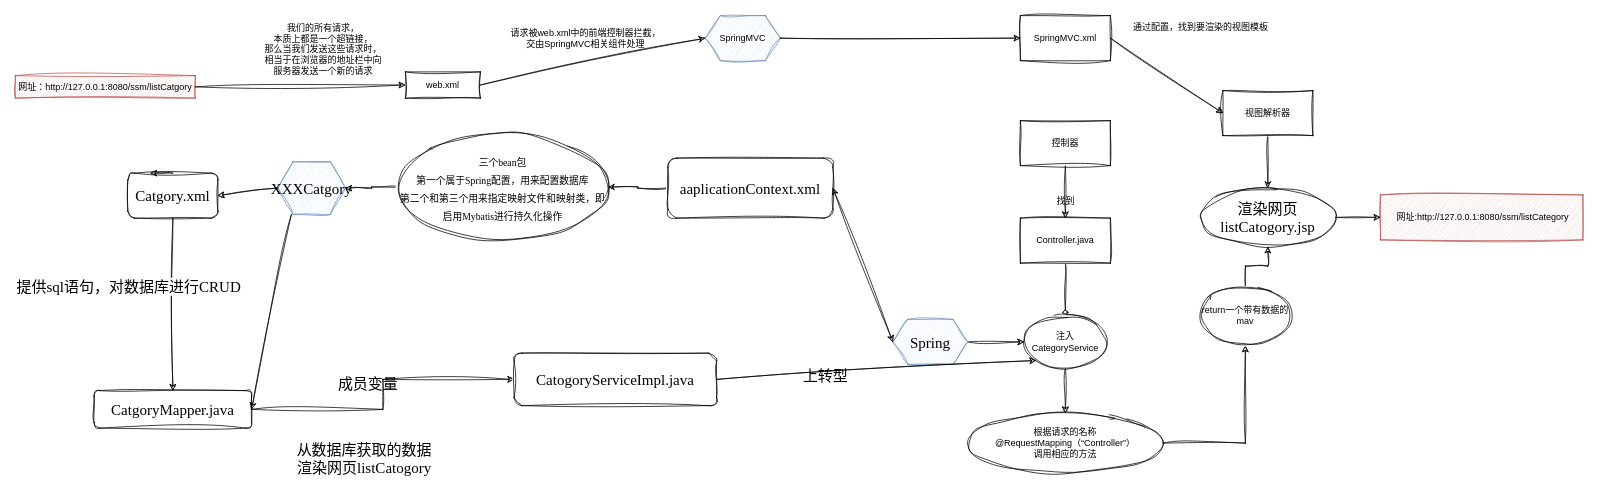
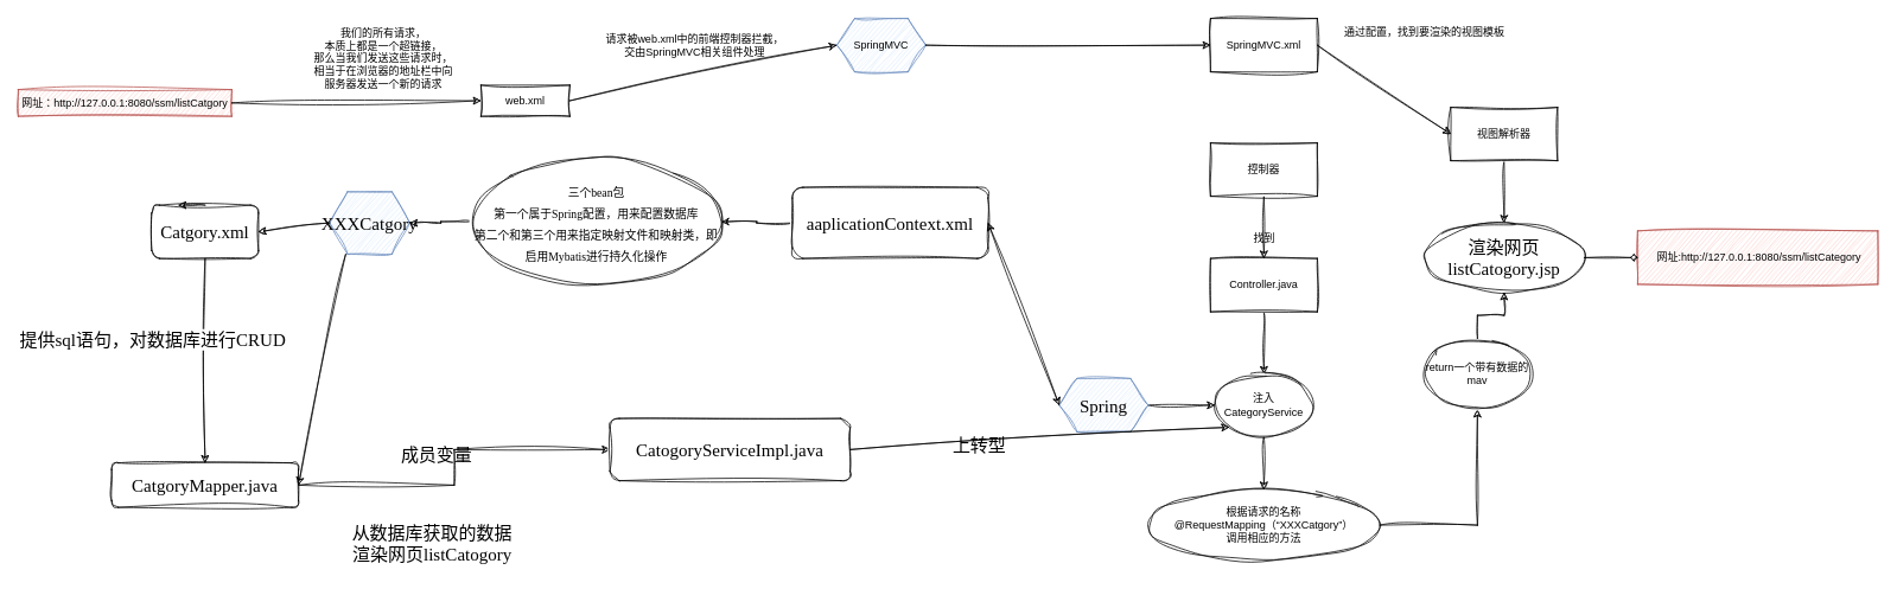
  <mxCell id="0" />
  <mxCell id="1" parent="0" />
  <mxCell id="2" value="网址：http://127.0.0.1:8080/ssm/listCatgory&lt;br&gt;" style="rounded=0;whiteSpace=wrap;html=1;fillColor=#f8cecc;strokeColor=#b85450;sketch=1;curveFitting=1;jiggle=2;" vertex="1" parent="1"><mxGeometry x="20" y="100" width="240" height="30" as="geometry" /></mxCell>
  <mxCell id="3" value="web.xml" style="rounded=0;whiteSpace=wrap;html=1;sketch=1;curveFitting=1;jiggle=2;" vertex="1" parent="1"><mxGeometry x="540" y="95" width="100" height="35" as="geometry" /></mxCell>
  <mxCell id="4" value="" style="endArrow=classic;html=1;rounded=0;entryX=0;entryY=0.5;entryDx=0;entryDy=0;exitX=1;exitY=0.5;exitDx=0;exitDy=0;sketch=1;curveFitting=1;jiggle=2;" edge="1" parent="1" source="2" target="3"><mxGeometry width="50" height="50" relative="1" as="geometry"><mxPoint x="340" y="200" as="sourcePoint" /><mxPoint x="390" y="150" as="targetPoint" /></mxGeometry></mxCell>
  <mxCell id="5" value="我们的所有请求，&lt;br&gt;本质上都是一个超链接，&lt;br&gt;那么当我们发送这些请求时，&lt;br&gt;相当于在浏览器的地址栏中向&lt;br&gt;服务器发送一个新的请求" style="text;html=1;align=center;verticalAlign=middle;resizable=0;points=[];autosize=1;strokeColor=none;fillColor=none;rounded=0;sketch=1;curveFitting=1;jiggle=2;" vertex="1" parent="1"><mxGeometry x="340" y="20" width="180" height="90" as="geometry" /></mxCell>
  <mxCell id="6" value="SpringMVC" style="shape=hexagon;perimeter=hexagonPerimeter2;whiteSpace=wrap;html=1;fixedSize=1;fillColor=#dae8fc;strokeColor=#6c8ebf;rounded=0;sketch=1;curveFitting=1;jiggle=2;" vertex="1" parent="1"><mxGeometry x="940" y="20" width="100" height="60" as="geometry" /></mxCell>
  <mxCell id="7" value="" style="endArrow=classic;html=1;rounded=0;exitX=1;exitY=0.5;exitDx=0;exitDy=0;entryX=0;entryY=0.5;entryDx=0;entryDy=0;sketch=1;curveFitting=1;jiggle=2;" edge="1" parent="1" source="3" target="6"><mxGeometry width="50" height="50" relative="1" as="geometry"><mxPoint x="490" y="100" as="sourcePoint" /><mxPoint x="540" y="50" as="targetPoint" /></mxGeometry></mxCell>
  <mxCell id="8" value="请求被web.xml中的前端控制器拦截，&lt;br&gt;交由SpringMVC相关组件处理" style="text;html=1;align=center;verticalAlign=middle;resizable=0;points=[];autosize=1;strokeColor=none;fillColor=none;rounded=0;sketch=1;curveFitting=1;jiggle=2;" vertex="1" parent="1"><mxGeometry x="670" y="30" width="220" height="40" as="geometry" /></mxCell>
  <mxCell id="9" value="SpringMVC.xml" style="rounded=0;whiteSpace=wrap;html=1;sketch=1;curveFitting=1;jiggle=2;" vertex="1" parent="1"><mxGeometry x="1360" y="20" width="120" height="60" as="geometry" /></mxCell>
  <mxCell id="10" value="" style="endArrow=classic;html=1;rounded=0;entryX=0;entryY=0.5;entryDx=0;entryDy=0;exitX=1;exitY=0.5;exitDx=0;exitDy=0;sketch=1;curveFitting=1;jiggle=2;" edge="1" parent="1" source="6" target="9"><mxGeometry width="50" height="50" relative="1" as="geometry"><mxPoint x="970" y="160" as="sourcePoint" /><mxPoint x="1020" y="110" as="targetPoint" /></mxGeometry></mxCell>
  <mxCell id="11" value="" style="edgeStyle=orthogonalEdgeStyle;rounded=0;orthogonalLoop=1;jettySize=auto;html=1;sketch=1;curveFitting=1;jiggle=2;" edge="1" parent="1" source="12" target="14"><mxGeometry relative="1" as="geometry" /></mxCell>
  <mxCell id="12" value="控制器" style="rounded=0;whiteSpace=wrap;html=1;sketch=1;curveFitting=1;jiggle=2;" vertex="1" parent="1"><mxGeometry x="1360" y="160" width="120" height="60" as="geometry" /></mxCell>
- <mxCell id="13" style="edgeStyle=orthogonalEdgeStyle;rounded=0;orthogonalLoop=1;jettySize=auto;html=1;exitX=0.5;exitY=1;exitDx=0;exitDy=0;sketch=1;curveFitting=1;jiggle=2;endArrow=diamond;" edge="1" parent="1" source="14" target="17"><mxGeometry relative="1" as="geometry" /></mxCell>
+ <mxCell id="13" style="edgeStyle=orthogonalEdgeStyle;rounded=0;orthogonalLoop=1;jettySize=auto;html=1;exitX=0.5;exitY=1;exitDx=0;exitDy=0;sketch=1;curveFitting=1;jiggle=2;" edge="1" parent="1" source="14" target="17"><mxGeometry relative="1" as="geometry" /></mxCell>
  <mxCell id="14" value="Controller.java" style="rounded=0;whiteSpace=wrap;html=1;sketch=1;curveFitting=1;jiggle=2;" vertex="1" parent="1"><mxGeometry x="1360" y="290" width="120" height="60" as="geometry" /></mxCell>
  <mxCell id="15" value="找到" style="text;html=1;align=center;verticalAlign=middle;resizable=0;points=[];autosize=1;strokeColor=none;fillColor=none;rounded=0;sketch=1;curveFitting=1;jiggle=2;" vertex="1" parent="1"><mxGeometry x="1395" y="253" width="50" height="30" as="geometry" /></mxCell>
  <mxCell id="16" style="edgeStyle=orthogonalEdgeStyle;rounded=0;orthogonalLoop=1;jettySize=auto;html=1;exitX=0.5;exitY=1;exitDx=0;exitDy=0;entryX=0.5;entryY=0;entryDx=0;entryDy=0;sketch=1;curveFitting=1;jiggle=2;" edge="1" parent="1" source="17" target="19"><mxGeometry relative="1" as="geometry" /></mxCell>
  <mxCell id="17" value="注入CategoryService" style="ellipse;whiteSpace=wrap;html=1;rounded=0;sketch=1;curveFitting=1;jiggle=2;" vertex="1" parent="1"><mxGeometry x="1365" y="420" width="110" height="70" as="geometry" /></mxCell>
  <mxCell id="18" style="edgeStyle=orthogonalEdgeStyle;rounded=0;orthogonalLoop=1;jettySize=auto;html=1;exitX=1;exitY=0.5;exitDx=0;exitDy=0;entryX=0.5;entryY=1;entryDx=0;entryDy=0;sketch=1;curveFitting=1;jiggle=2;" edge="1" parent="1" source="19" target="22"><mxGeometry relative="1" as="geometry" /></mxCell>
- <mxCell id="19" value="根据请求的名称&lt;br&gt;@RequestMapping（“Controller”）&lt;br&gt;调用相应的方法" style="ellipse;whiteSpace=wrap;html=1;rounded=0;sketch=1;curveFitting=1;jiggle=2;" vertex="1" parent="1"><mxGeometry x="1290" y="550" width="260" height="80" as="geometry" /></mxCell>
+ <mxCell id="19" value="根据请求的名称&lt;br&gt;@RequestMapping（“XXXCatgory”）&lt;br&gt;调用相应的方法" style="ellipse;whiteSpace=wrap;html=1;rounded=0;sketch=1;curveFitting=1;jiggle=2;" vertex="1" parent="1"><mxGeometry x="1290" y="550" width="260" height="80" as="geometry" /></mxCell>
  <mxCell id="20" value="&amp;nbsp;网址:http://127.0.0.1:8080/ssm/listCategory" style="rounded=0;whiteSpace=wrap;html=1;fillColor=#f8cecc;strokeColor=#b85450;sketch=1;curveFitting=1;jiggle=2;" vertex="1" parent="1"><mxGeometry x="1840" y="259" width="270" height="60" as="geometry" /></mxCell>
  <mxCell id="21" style="edgeStyle=orthogonalEdgeStyle;rounded=0;sketch=1;hachureGap=4;jiggle=2;curveFitting=1;orthogonalLoop=1;jettySize=auto;html=1;fontFamily=Architects Daughter;fontSource=https%3A%2F%2Ffonts.googleapis.com%2Fcss%3Ffamily%3DArchitects%2BDaughter;fontSize=16;" edge="1" parent="1" source="22" target="28"><mxGeometry relative="1" as="geometry"><mxPoint x="1750" y="400" as="targetPoint" /></mxGeometry></mxCell>
  <mxCell id="22" value="return一个带有数据的mav" style="ellipse;whiteSpace=wrap;html=1;rounded=0;sketch=1;curveFitting=1;jiggle=2;" vertex="1" parent="1"><mxGeometry x="1600" y="380" width="120" height="80" as="geometry" /></mxCell>
  <mxCell id="23" value="" style="edgeStyle=orthogonalEdgeStyle;rounded=0;sketch=1;hachureGap=4;jiggle=2;curveFitting=1;orthogonalLoop=1;jettySize=auto;html=1;fontFamily=Architects Daughter;fontSource=https%3A%2F%2Ffonts.googleapis.com%2Fcss%3Ffamily%3DArchitects%2BDaughter;fontSize=16;" edge="1" parent="1" source="24" target="28"><mxGeometry relative="1" as="geometry" /></mxCell>
  <mxCell id="24" value="视图解析器" style="rounded=0;whiteSpace=wrap;html=1;sketch=1;curveFitting=1;jiggle=2;" vertex="1" parent="1"><mxGeometry x="1630" y="120" width="120" height="60" as="geometry" /></mxCell>
  <mxCell id="25" value="" style="endArrow=classic;html=1;rounded=0;exitX=1;exitY=0.5;exitDx=0;exitDy=0;entryX=0;entryY=0.5;entryDx=0;entryDy=0;sketch=1;curveFitting=1;jiggle=2;" edge="1" parent="1" source="9" target="24"><mxGeometry width="50" height="50" relative="1" as="geometry"><mxPoint x="1760" y="270" as="sourcePoint" /><mxPoint x="1810" y="220" as="targetPoint" /></mxGeometry></mxCell>
  <mxCell id="26" value="通过配置，找到要渲染的视图模板" style="text;html=1;align=center;verticalAlign=middle;resizable=0;points=[];autosize=1;strokeColor=none;fillColor=none;rounded=0;sketch=1;curveFitting=1;jiggle=2;" vertex="1" parent="1"><mxGeometry x="1500" y="20" width="200" height="30" as="geometry" /></mxCell>
- <mxCell id="27" value="" style="edgeStyle=orthogonalEdgeStyle;rounded=0;sketch=1;hachureGap=4;jiggle=2;curveFitting=1;orthogonalLoop=1;jettySize=auto;html=1;fontFamily=Architects Daughter;fontSource=https%3A%2F%2Ffonts.googleapis.com%2Fcss%3Ffamily%3DArchitects%2BDaughter;fontSize=16;" edge="1" parent="1" source="28" target="20"><mxGeometry relative="1" as="geometry" /></mxCell>
+ <mxCell id="27" value="" style="edgeStyle=orthogonalEdgeStyle;rounded=0;sketch=1;hachureGap=4;jiggle=2;curveFitting=1;orthogonalLoop=1;jettySize=auto;html=1;fontFamily=Architects Daughter;fontSource=https%3A%2F%2Ffonts.googleapis.com%2Fcss%3Ffamily%3DArchitects%2BDaughter;fontSize=16;endArrow=diamond;" edge="1" parent="1" source="28" target="20"><mxGeometry relative="1" as="geometry" /></mxCell>
  <mxCell id="28" value="渲染网页listCatogory.jsp" style="ellipse;whiteSpace=wrap;html=1;sketch=1;hachureGap=4;jiggle=2;curveFitting=1;fontFamily=Architects Daughter;fontSource=https%3A%2F%2Ffonts.googleapis.com%2Fcss%3Ffamily%3DArchitects%2BDaughter;fontSize=20;" vertex="1" parent="1"><mxGeometry x="1600" y="250" width="180" height="78" as="geometry" /></mxCell>
  <mxCell id="29" value="" style="edgeStyle=orthogonalEdgeStyle;rounded=0;sketch=1;hachureGap=4;jiggle=2;curveFitting=1;orthogonalLoop=1;jettySize=auto;html=1;fontFamily=Architects Daughter;fontSource=https%3A%2F%2Ffonts.googleapis.com%2Fcss%3Ffamily%3DArchitects%2BDaughter;fontSize=16;" edge="1" parent="1" source="30" target="17"><mxGeometry relative="1" as="geometry" /></mxCell>
  <mxCell id="30" value="Spring" style="shape=hexagon;perimeter=hexagonPerimeter2;whiteSpace=wrap;html=1;fixedSize=1;sketch=1;hachureGap=4;jiggle=2;curveFitting=1;fontFamily=Architects Daughter;fontSource=https%3A%2F%2Ffonts.googleapis.com%2Fcss%3Ffamily%3DArchitects%2BDaughter;fontSize=20;fillColor=#dae8fc;strokeColor=#6c8ebf;" vertex="1" parent="1"><mxGeometry x="1190" y="425" width="100" height="60" as="geometry" /></mxCell>
  <mxCell id="31" value="" style="edgeStyle=orthogonalEdgeStyle;rounded=0;sketch=1;hachureGap=4;jiggle=2;curveFitting=1;orthogonalLoop=1;jettySize=auto;html=1;fontFamily=Architects Daughter;fontSource=https%3A%2F%2Ffonts.googleapis.com%2Fcss%3Ffamily%3DArchitects%2BDaughter;fontSize=16;" edge="1" parent="1" source="32" target="41"><mxGeometry relative="1" as="geometry" /></mxCell>
  <mxCell id="32" value="aaplicationContext.xml" style="rounded=1;whiteSpace=wrap;html=1;sketch=1;hachureGap=4;jiggle=2;curveFitting=1;fontFamily=Architects Daughter;fontSource=https%3A%2F%2Ffonts.googleapis.com%2Fcss%3Ffamily%3DArchitects%2BDaughter;fontSize=20;" vertex="1" parent="1"><mxGeometry x="890" y="210" width="220" height="80" as="geometry" /></mxCell>
  <mxCell id="33" value="" style="endArrow=classic;startArrow=classic;html=1;rounded=0;sketch=1;hachureGap=4;jiggle=2;curveFitting=1;fontFamily=Architects Daughter;fontSource=https%3A%2F%2Ffonts.googleapis.com%2Fcss%3Ffamily%3DArchitects%2BDaughter;fontSize=16;exitX=1;exitY=0.5;exitDx=0;exitDy=0;entryX=0;entryY=0.5;entryDx=0;entryDy=0;" edge="1" parent="1" source="32" target="30"><mxGeometry width="50" height="50" relative="1" as="geometry"><mxPoint x="1140" y="400" as="sourcePoint" /><mxPoint x="1190" y="350" as="targetPoint" /></mxGeometry></mxCell>
  <mxCell id="34" style="edgeStyle=orthogonalEdgeStyle;rounded=0;sketch=1;hachureGap=4;jiggle=2;curveFitting=1;orthogonalLoop=1;jettySize=auto;html=1;fontFamily=Architects Daughter;fontSource=https%3A%2F%2Ffonts.googleapis.com%2Fcss%3Ffamily%3DArchitects%2BDaughter;fontSize=16;" edge="1" parent="1" source="35" target="38"><mxGeometry relative="1" as="geometry" /></mxCell>
  <mxCell id="35" value="CatgoryMapper.java" style="rounded=1;whiteSpace=wrap;html=1;sketch=1;hachureGap=4;jiggle=2;curveFitting=1;fontFamily=Architects Daughter;fontSource=https%3A%2F%2Ffonts.googleapis.com%2Fcss%3Ffamily%3DArchitects%2BDaughter;fontSize=20;" vertex="1" parent="1"><mxGeometry x="125" y="520" width="210" height="50" as="geometry" /></mxCell>
  <mxCell id="36" value="Catgory.xml" style="rounded=1;whiteSpace=wrap;html=1;sketch=1;hachureGap=4;jiggle=2;curveFitting=1;fontFamily=Architects Daughter;fontSource=https%3A%2F%2Ffonts.googleapis.com%2Fcss%3Ffamily%3DArchitects%2BDaughter;fontSize=20;" vertex="1" parent="1"><mxGeometry x="170" y="230" width="120" height="60" as="geometry" /></mxCell>
  <mxCell id="37" style="edgeStyle=orthogonalEdgeStyle;rounded=0;sketch=1;hachureGap=4;jiggle=2;curveFitting=1;orthogonalLoop=1;jettySize=auto;html=1;exitX=0.5;exitY=0;exitDx=0;exitDy=0;entryX=0.25;entryY=0;entryDx=0;entryDy=0;fontFamily=Architects Daughter;fontSource=https%3A%2F%2Ffonts.googleapis.com%2Fcss%3Ffamily%3DArchitects%2BDaughter;fontSize=16;" edge="1" parent="1" source="36" target="36"><mxGeometry relative="1" as="geometry" /></mxCell>
  <mxCell id="38" value="CatogoryServiceImpl.java" style="rounded=1;whiteSpace=wrap;html=1;sketch=1;hachureGap=4;jiggle=2;curveFitting=1;fontFamily=Architects Daughter;fontSource=https%3A%2F%2Ffonts.googleapis.com%2Fcss%3Ffamily%3DArchitects%2BDaughter;fontSize=20;" vertex="1" parent="1"><mxGeometry x="685" y="470" width="270" height="70" as="geometry" /></mxCell>
  <mxCell id="39" value="" style="endArrow=classic;html=1;rounded=0;sketch=1;hachureGap=4;jiggle=2;curveFitting=1;fontFamily=Architects Daughter;fontSource=https%3A%2F%2Ffonts.googleapis.com%2Fcss%3Ffamily%3DArchitects%2BDaughter;fontSize=16;exitX=1;exitY=0.5;exitDx=0;exitDy=0;entryX=0;entryY=1;entryDx=0;entryDy=0;" edge="1" parent="1" source="38" target="17"><mxGeometry width="50" height="50" relative="1" as="geometry"><mxPoint x="880" y="360" as="sourcePoint" /><mxPoint x="930" y="310" as="targetPoint" /></mxGeometry></mxCell>
  <mxCell id="40" value="" style="edgeStyle=orthogonalEdgeStyle;rounded=0;sketch=1;hachureGap=4;jiggle=2;curveFitting=1;orthogonalLoop=1;jettySize=auto;html=1;fontFamily=Architects Daughter;fontSource=https%3A%2F%2Ffonts.googleapis.com%2Fcss%3Ffamily%3DArchitects%2BDaughter;fontSize=16;" edge="1" parent="1" source="41" target="42"><mxGeometry relative="1" as="geometry" /></mxCell>
  <mxCell id="41" value="&lt;font style=&quot;font-size: 13px;&quot;&gt;三个bean包&lt;br&gt;第一个属于Spring配置，用来配置数据库&lt;br&gt;第二个和第三个用来指定映射文件和映射类，即启用Mybatis进行持久化操作&lt;/font&gt;" style="ellipse;whiteSpace=wrap;html=1;sketch=1;hachureGap=4;jiggle=2;curveFitting=1;fontFamily=Architects Daughter;fontSource=https%3A%2F%2Ffonts.googleapis.com%2Fcss%3Ffamily%3DArchitects%2BDaughter;fontSize=20;" vertex="1" parent="1"><mxGeometry x="530" y="178" width="280" height="141" as="geometry" /></mxCell>
  <mxCell id="42" value="XXXCatgory" style="shape=hexagon;perimeter=hexagonPerimeter2;whiteSpace=wrap;html=1;fixedSize=1;sketch=1;hachureGap=4;jiggle=2;curveFitting=1;fontFamily=Architects Daughter;fontSource=https%3A%2F%2Ffonts.googleapis.com%2Fcss%3Ffamily%3DArchitects%2BDaughter;fontSize=20;size=20;fillColor=#dae8fc;strokeColor=#6c8ebf;" vertex="1" parent="1"><mxGeometry x="370" y="215" width="90" height="70" as="geometry" /></mxCell>
  <mxCell id="43" value="" style="endArrow=classic;html=1;rounded=0;sketch=1;hachureGap=4;jiggle=2;curveFitting=1;fontFamily=Architects Daughter;fontSource=https%3A%2F%2Ffonts.googleapis.com%2Fcss%3Ffamily%3DArchitects%2BDaughter;fontSize=16;entryX=1;entryY=0.5;entryDx=0;entryDy=0;exitX=0;exitY=0.5;exitDx=0;exitDy=0;" edge="1" parent="1" source="42" target="36"><mxGeometry width="50" height="50" relative="1" as="geometry"><mxPoint x="320" y="380" as="sourcePoint" /><mxPoint x="330" y="290" as="targetPoint" /></mxGeometry></mxCell>
  <mxCell id="44" value="" style="endArrow=classic;html=1;rounded=0;sketch=1;hachureGap=4;jiggle=2;curveFitting=1;fontFamily=Architects Daughter;fontSource=https%3A%2F%2Ffonts.googleapis.com%2Fcss%3Ffamily%3DArchitects%2BDaughter;fontSize=16;entryX=1;entryY=0.5;entryDx=0;entryDy=0;exitX=0.2;exitY=1.005;exitDx=0;exitDy=0;exitPerimeter=0;" edge="1" parent="1" source="42" target="35"><mxGeometry width="50" height="50" relative="1" as="geometry"><mxPoint x="410" y="380" as="sourcePoint" /><mxPoint x="460" y="330" as="targetPoint" /></mxGeometry></mxCell>
  <mxCell id="45" value="" style="endArrow=classic;html=1;rounded=0;sketch=1;hachureGap=4;jiggle=2;curveFitting=1;fontFamily=Architects Daughter;fontSource=https%3A%2F%2Ffonts.googleapis.com%2Fcss%3Ffamily%3DArchitects%2BDaughter;fontSize=16;entryX=0.5;entryY=0;entryDx=0;entryDy=0;exitX=0.5;exitY=1;exitDx=0;exitDy=0;" edge="1" parent="1" source="36" target="35"><mxGeometry width="50" height="50" relative="1" as="geometry"><mxPoint x="200" y="410" as="sourcePoint" /><mxPoint x="250" y="360" as="targetPoint" /></mxGeometry></mxCell>
  <mxCell id="46" value="提供sql语句，对数据库进行CRUD" style="edgeLabel;html=1;align=center;verticalAlign=middle;resizable=0;points=[];fontSize=20;fontFamily=Architects Daughter;" vertex="1" connectable="0" parent="45"><mxGeometry x="-0.217" y="-4" relative="1" as="geometry"><mxPoint x="-56" as="offset" /></mxGeometry></mxCell>
  <mxCell id="47" value="成员变量" style="text;html=1;align=center;verticalAlign=middle;resizable=0;points=[];autosize=1;strokeColor=none;fillColor=none;fontSize=20;fontFamily=Architects Daughter;" vertex="1" parent="1"><mxGeometry x="440" y="490" width="100" height="40" as="geometry" /></mxCell>
  <mxCell id="48" value="从数据库获取的数据&lt;br&gt;渲染网页listCatogory" style="text;html=1;align=center;verticalAlign=middle;resizable=0;points=[];autosize=1;strokeColor=none;fillColor=none;fontSize=20;fontFamily=Architects Daughter;" vertex="1" parent="1"><mxGeometry x="335" y="580" width="300" height="60" as="geometry" /></mxCell>
  <mxCell id="49" value="上转型" style="text;html=1;align=center;verticalAlign=middle;resizable=0;points=[];autosize=1;strokeColor=none;fillColor=none;fontSize=20;fontFamily=Architects Daughter;" vertex="1" parent="1"><mxGeometry x="1060" y="480" width="80" height="40" as="geometry" /></mxCell>
